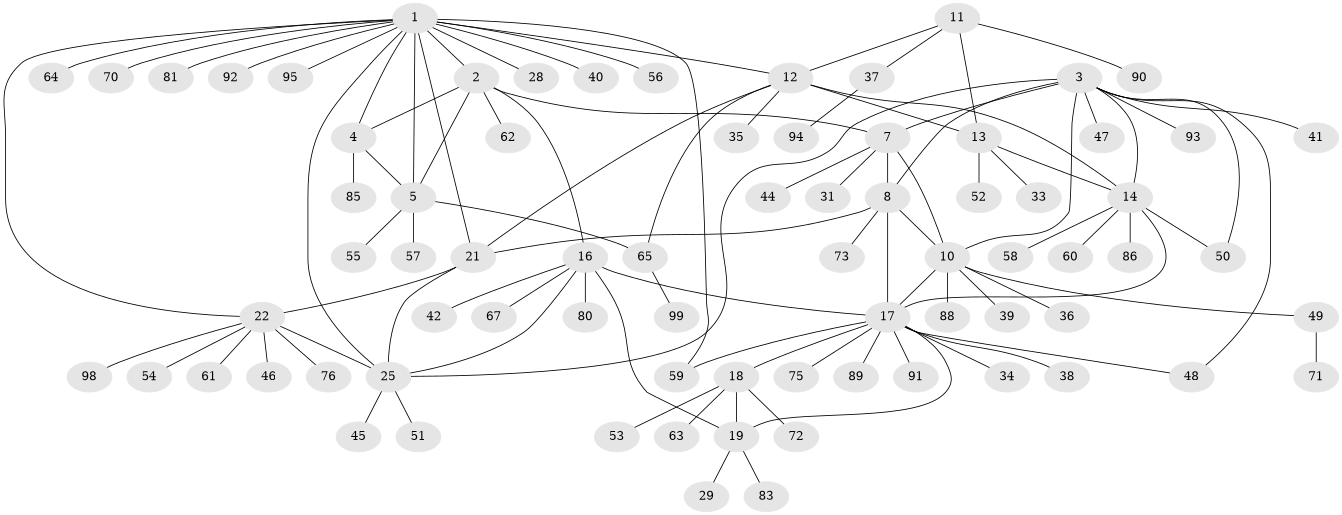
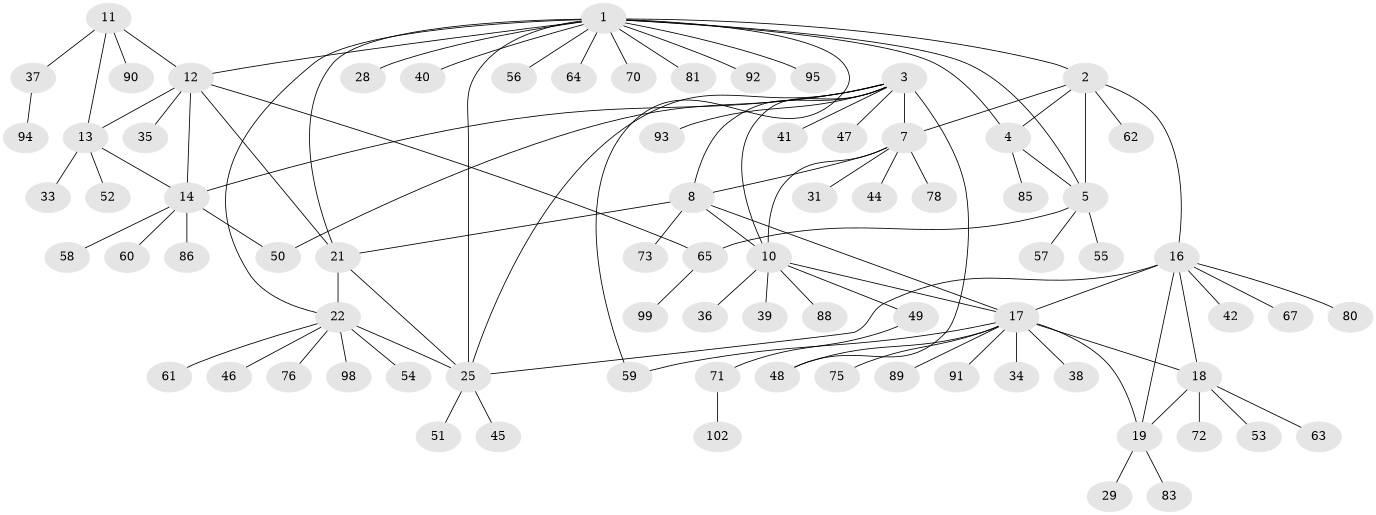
  graph {
    node [color=gray90 style=filled]
    1 [super="+23"]
    2 [super="+3"]
    4 [super="+26"]
    5 [super="+32"]
    12 [super="+84"]
    21 [super="+24"]
    22 [super="+101"]
    25 [super="+46"]
    28
    40 [super="+97"]
    56
    59
    64
    70
    81
    92
    95
    7 [super="+9"]
    16 [super="+20"]
    62
    85
    55
    57
    65 [super="+100"]
    14 [super="+15"]
    13 [super="+43"]
    35
    54 [super="+87"]
    61
    n30 [label=46]
    76
    98
    45
    51
    8 [super="+77"]
    10 [super="+27"]
    31
    44
+   78 [super="+82"]
    17 [super="+68"]
    18
    19 [super="+69"]
    42
    67
    80
    99
    n47 [label=3 super="+79"]
    41
    47
    48
    50
    93
    73
    36
    39
    49
    88
    58
    60
    86
    34
    38 [super="+74"]
    75
    89
    91
    71
    11 [super="+30"]
    37
    90 [super="+96"]
    33
    52
    94
    53
    63
    72
    29
    83
+   102
    1 -- 2 [weight=2]
    1 -- 4
    1 -- 5
    1 -- 12
    1 -- 21 [weight=2]
    1 -- 22
    1 -- 25
    1 -- 28
    1 -- 40
    1 -- 56
    1 -- 59
    1 -- 64
    1 -- 70
    1 -- 81
    1 -- 92
    1 -- 95
    2 -- 4 [weight=2]
    2 -- 5 [weight=2]
    2 -- 7
    2 -- 16
    2 -- 62
    4 -- 5
    4 -- 85
    5 -- 55
    5 -- 57
    5 -- 65
    12 -- 21
    12 -- 65
    12 -- 14 [weight=2]
    12 -- 13
    12 -- 35
    21 -- 22 [weight=2]
    21 -- 25 [weight=2]
    22 -- 25
    22 -- 54
    22 -- 61
    22 -- n30
    22 -- 76
    22 -- 98
    25 -- 45
    25 -- 51
    7 -- 8 [weight=2]
    7 -- 10 [weight=2]
    7 -- 31
    7 -- 44
+   7 -- 78
    16 -- 25
    16 -- 17 [weight=2]
+   16 -- 18 [weight=2]
    16 -- 19 [weight=2]
    16 -- 42
    16 -- 67
    16 -- 80
    65 -- 99
-   14 -- 17
    14 -- 50
    14 -- 58
    14 -- 60
    14 -- 86
    13 -- 14 [weight=2]
    13 -- 33
    13 -- 52
    8 -- 21
    8 -- 10
    8 -- 17 [weight=2]
    8 -- 73
    10 -- 17
    10 -- 36
    10 -- 39
    10 -- 49
    10 -- 88
    17 -- 59
    17 -- 18
    17 -- 19
    17 -- 48
    17 -- 34
    17 -- 38
    17 -- 75
    17 -- 89
    17 -- 91
    18 -- 19
    18 -- 53
    18 -- 63
    18 -- 72
    19 -- 29
    19 -- 83
    n47 -- 25
    n47 -- 7 [weight=2]
    n47 -- 14
    n47 -- 8
    n47 -- 10
    n47 -- 41
    n47 -- 47
    n47 -- 48
    n47 -- 50
    n47 -- 93
    49 -- 71
+   71 -- 102
    11 -- 12
    11 -- 13
    11 -- 37
    11 -- 90
    37 -- 94
  }
